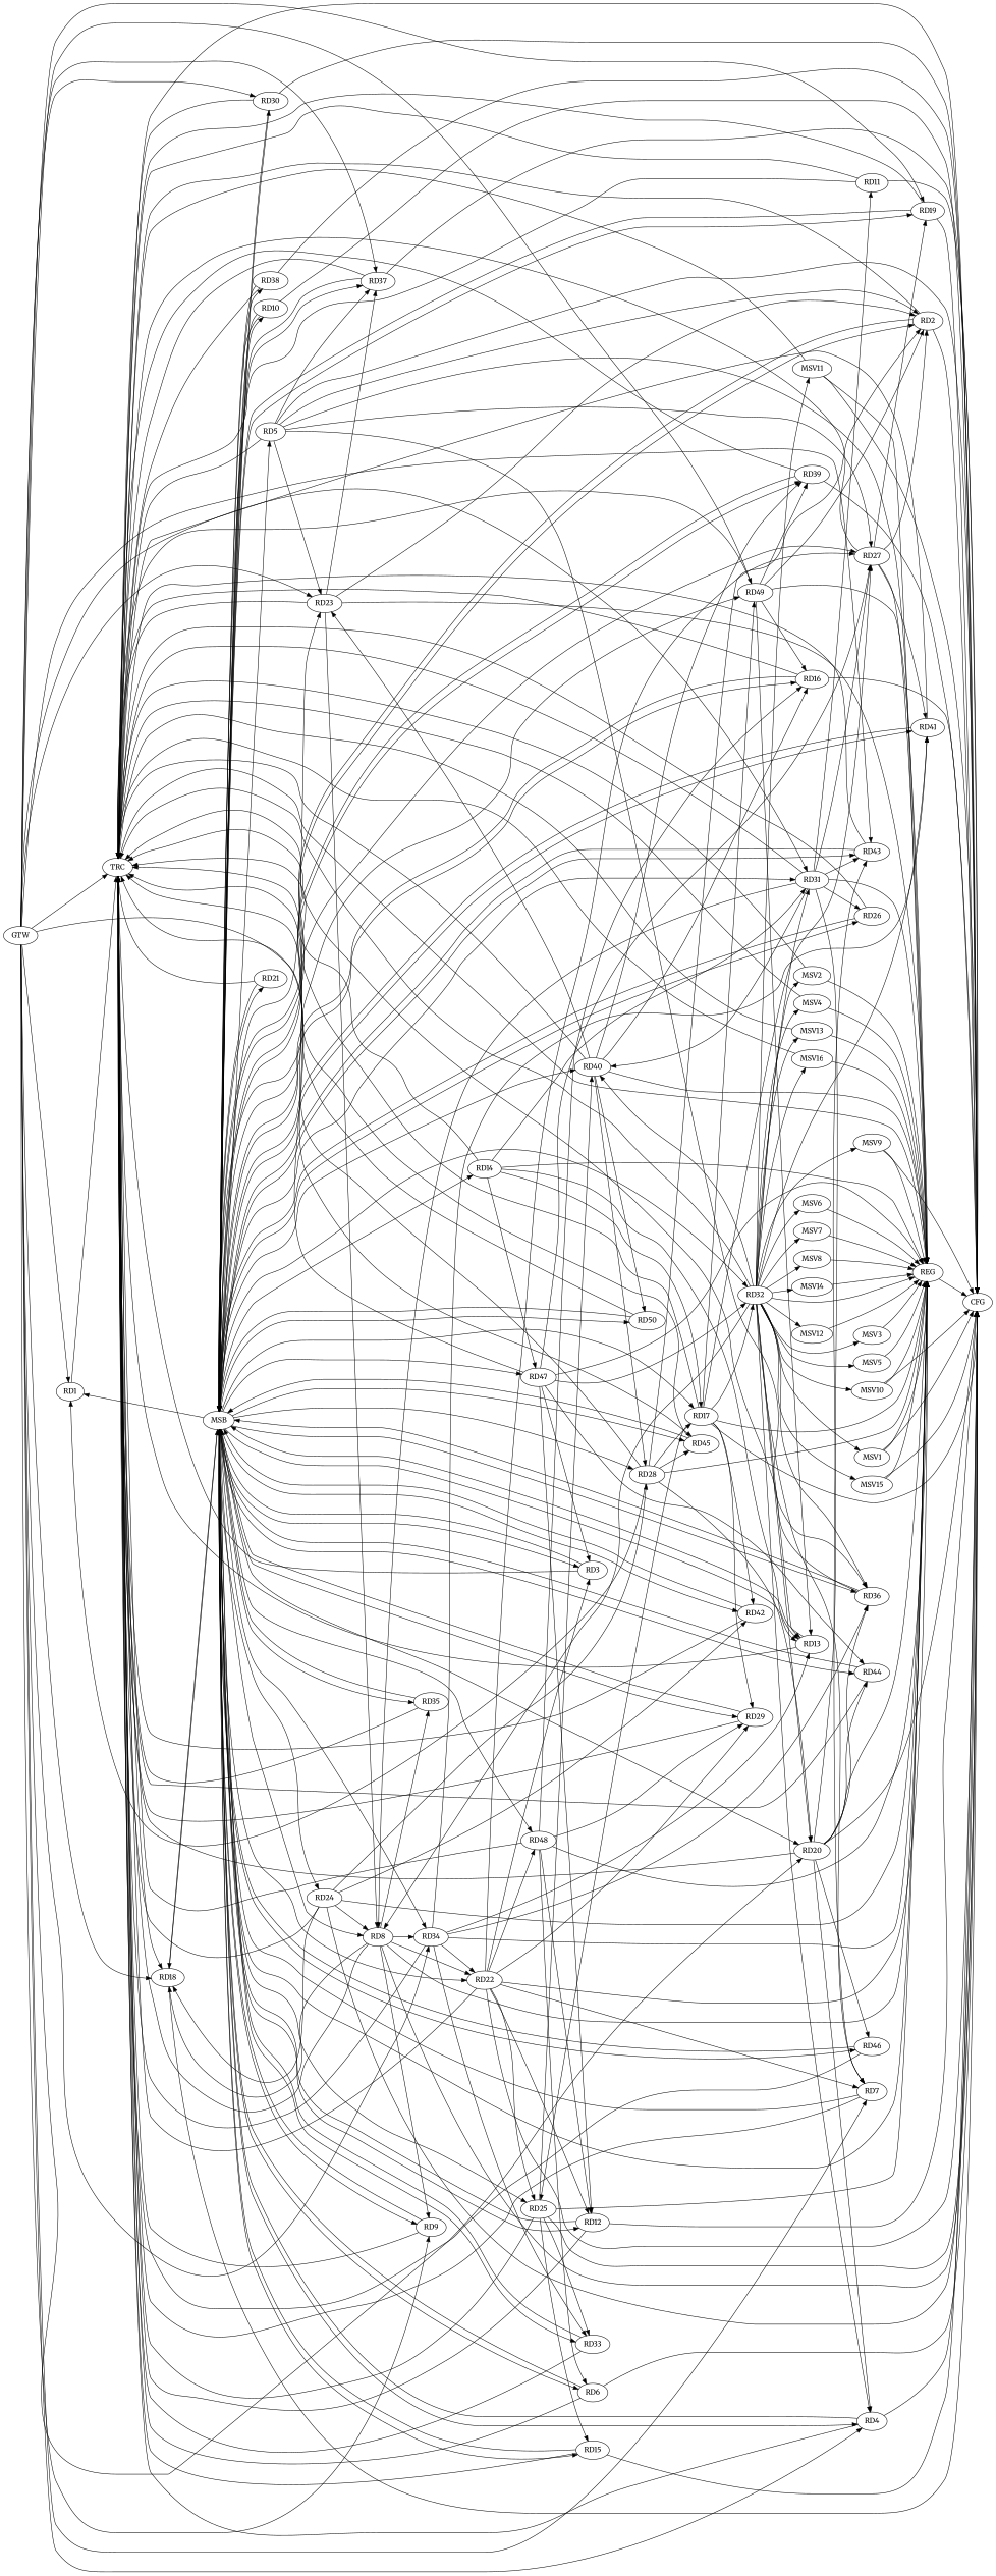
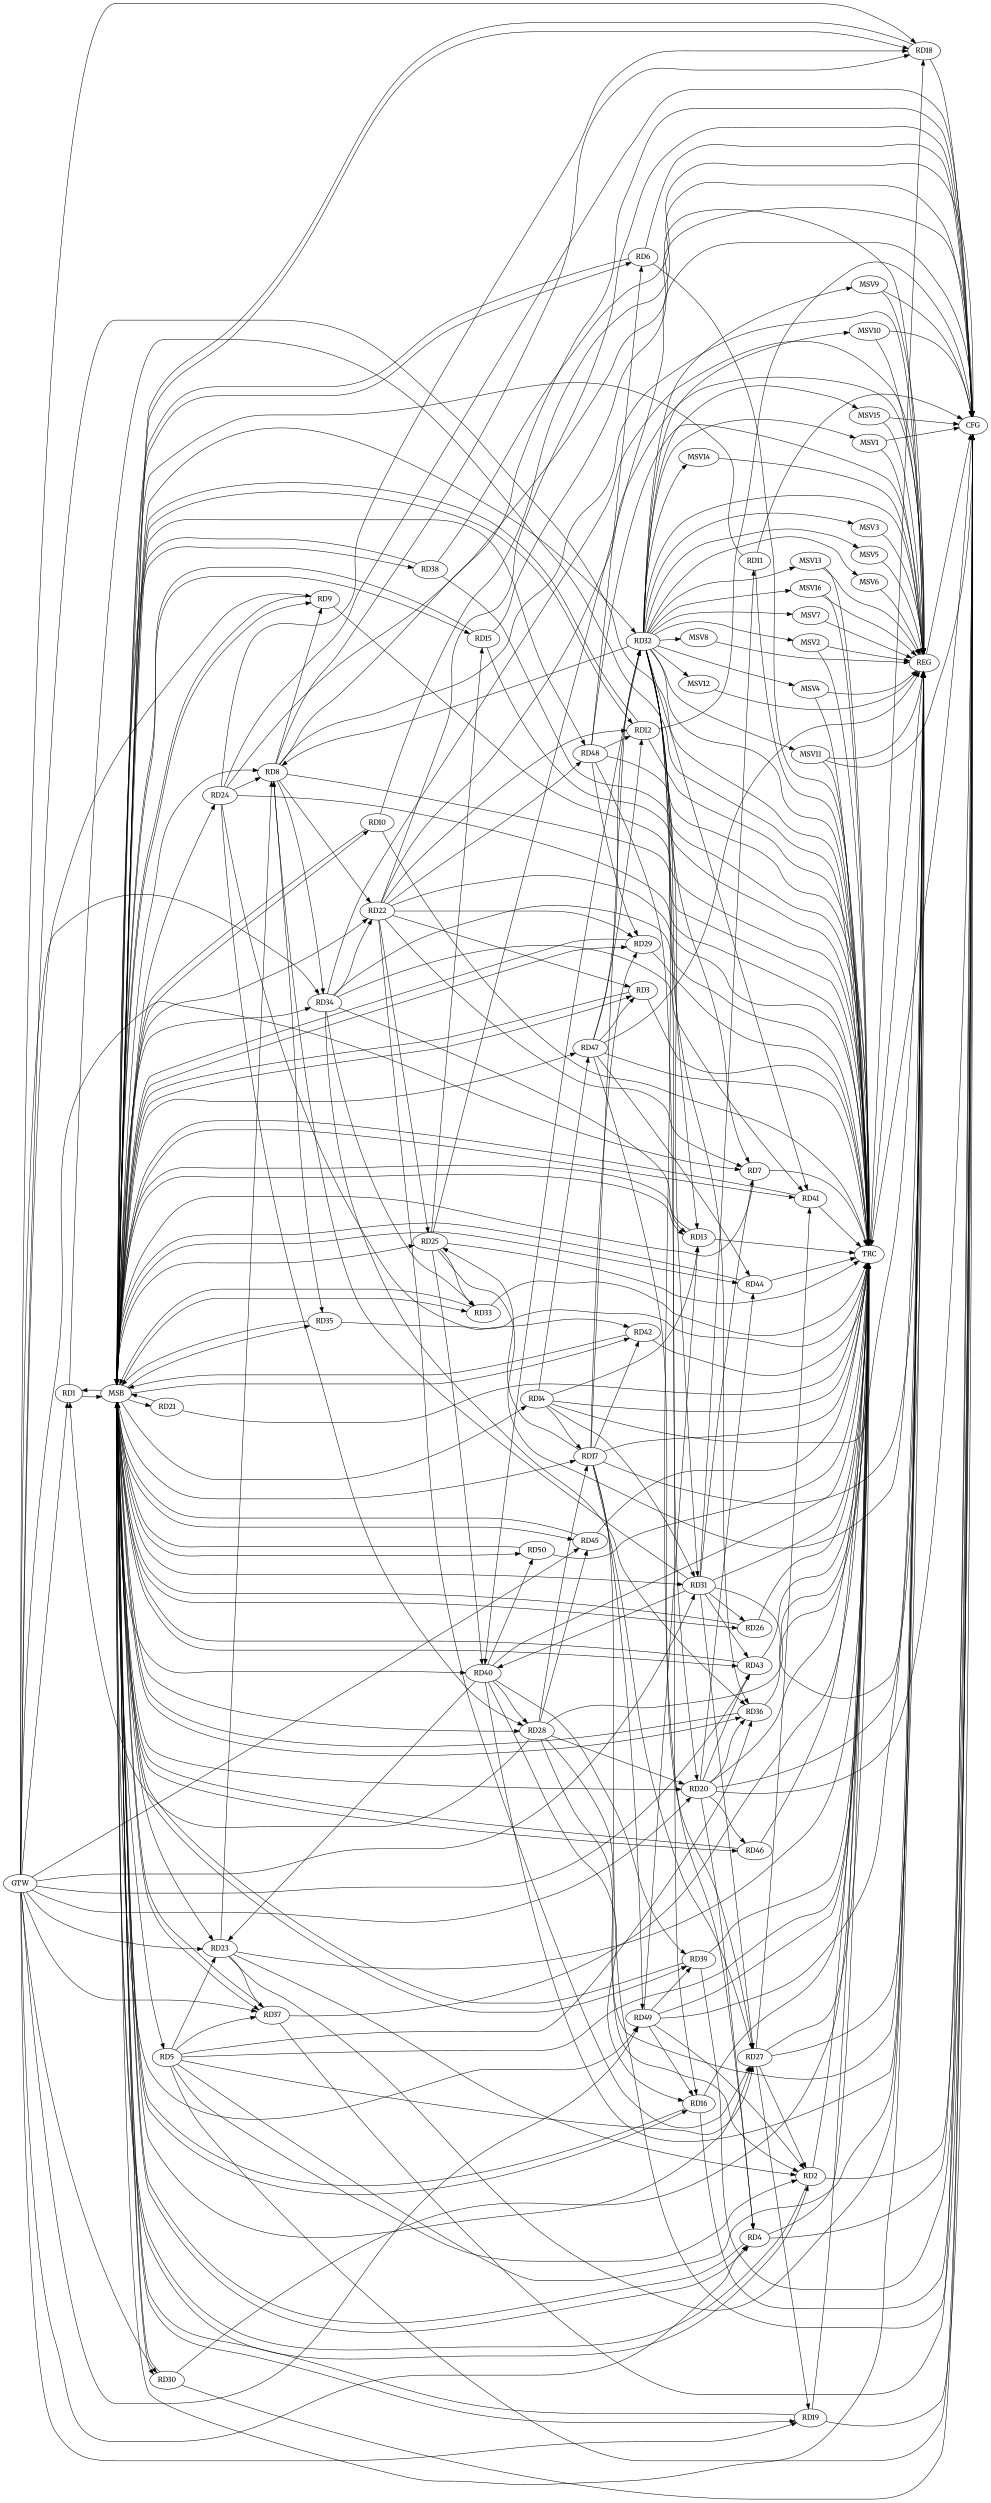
  strict digraph {
    fontname=Merriweather
    rankdir=LR
    node [fontname=Merriweather]
    edge [fontname=Merriweather]
    n1 [label=RD1]
    n2 [label=MSB]
    n3 [label=TRC]
    n4 [label=RD2]
    n5 [label=RD3]
    n6 [label=RD4]
    n7 [label=RD5]
    n8 [label=RD23]
    n9 [label=RD27]
    n10 [label=RD36]
    n11 [label=RD37]
    n12 [label=REG]
    n13 [label=RD6]
    n14 [label=RD8]
    n15 [label=RD9]
    n16 [label=RD18]
    n17 [label=RD22]
    n18 [label=RD34]
    n19 [label=RD35]
    n20 [label=RD10]
    n21 [label=RD12]
    n22 [label=RD13]
    n23 [label=RD14]
    n24 [label=RD17]
    n25 [label=RD31]
    n26 [label=RD47]
    n27 [label=RD15]
    n28 [label=RD16]
    n29 [label=RD25]
    n30 [label=RD29]
    n31 [label=RD32]
    n32 [label=RD42]
    n33 [label=RD49]
    n34 [label=RD19]
    n35 [label=RD20]
    n36 [label=RD43]
    n37 [label=RD44]
    n38 [label=RD46]
    n39 [label=RD21]
    n40 [label=RD48]
    n41 [label=RD24]
    n42 [label=RD28]
    n43 [label=RD33]
    n44 [label=RD40]
    n45 [label=RD26]
    n46 [label=RD41]
    n47 [label=RD45]
    n48 [label=RD30]
    n49 [label=RD38]
    n50 [label=RD39]
    n51 [label=RD50]
    n52 [label=CFG]
    n53 [label=RD7]
    n54 [label=RD11]
    n55 [label=MSV1]
    n56 [label=MSV2]
    n57 [label=MSV3]
    n58 [label=MSV4]
    n59 [label=MSV5]
    n60 [label=MSV6]
    n61 [label=MSV7]
    n62 [label=MSV8]
    n63 [label=MSV9]
    n64 [label=MSV10]
    n65 [label=MSV11]
    n66 [label=MSV12]
    n67 [label=MSV13]
    n68 [label=MSV14]
    n69 [label=MSV15]
    n70 [label=MSV16]
    n71 [label=GTW]
+   n1 -> n2
    n1 -> n3
    n2 -> n1
    n2 -> n4
    n2 -> n5
    n2 -> n6
    n2 -> n7
    n2 -> n8
    n2 -> n9
    n2 -> n10
    n2 -> n11
    n2 -> n12
    n2 -> n13
    n2 -> n14
    n2 -> n15
    n2 -> n16
    n2 -> n17
    n2 -> n18
    n2 -> n19
    n2 -> n20
    n2 -> n21
    n2 -> n22
    n2 -> n23
    n2 -> n24
    n2 -> n25
    n2 -> n26
    n2 -> n27
    n2 -> n28
    n2 -> n29
    n2 -> n30
    n2 -> n31
    n2 -> n32
    n2 -> n33
    n2 -> n34
    n2 -> n35
    n2 -> n36
    n2 -> n37
    n2 -> n38
    n2 -> n39
    n2 -> n40
    n2 -> n41
    n2 -> n42
    n2 -> n43
    n2 -> n44
    n2 -> n45
    n2 -> n46
    n2 -> n47
    n2 -> n48
    n2 -> n49
    n2 -> n50
    n2 -> n51
    n3 -> n12
    n3 -> n16
    n4 -> n2
    n4 -> n3
    n4 -> n52
    n5 -> n2
    n5 -> n3
    n6 -> n2
    n6 -> n3
    n6 -> n52
    n7 -> n3
    n7 -> n4
    n7 -> n8
    n7 -> n9
    n7 -> n10
    n7 -> n11
    n7 -> n12
    n7 -> n52
    n8 -> n3
    n8 -> n4
    n8 -> n11
    n8 -> n12
    n8 -> n14
    n9 -> n3
    n9 -> n4
    n9 -> n12
    n9 -> n34
    n9 -> n46
    n10 -> n2
    n10 -> n3
    n11 -> n2
    n11 -> n3
    n11 -> n52
    n12 -> n52
    n13 -> n2
    n13 -> n3
    n13 -> n52
    n14 -> n3
    n14 -> n12
    n14 -> n15
    n14 -> n16
    n14 -> n17
    n14 -> n18
    n14 -> n19
    n14 -> n52
    n15 -> n2
    n15 -> n3
    n16 -> n2
    n16 -> n52
    n17 -> n3
    n17 -> n5
    n17 -> n9
    n17 -> n12
    n17 -> n21
    n17 -> n29
    n17 -> n30
    n17 -> n40
    n17 -> n52
    n17 -> n53
    n18 -> n3
    n18 -> n10
    n18 -> n12
    n18 -> n17
    n18 -> n22
    n18 -> n43
    n18 -> n46
    n19 -> n2
    n19 -> n3
    n20 -> n2
    n20 -> n3
    n20 -> n52
    n21 -> n2
    n21 -> n3
    n21 -> n52
    n22 -> n2
    n22 -> n3
    n23 -> n3
    n23 -> n12
    n23 -> n22
    n23 -> n24
    n23 -> n25
    n23 -> n26
    n24 -> n3
    n24 -> n9
    n24 -> n12
    n24 -> n29
    n24 -> n30
    n24 -> n31
    n24 -> n32
    n24 -> n33
    n24 -> n52
    n25 -> n3
    n25 -> n9
    n25 -> n12
    n25 -> n14
    n25 -> n36
    n25 -> n44
    n25 -> n45
    n25 -> n53
    n25 -> n54
    n26 -> n3
    n26 -> n5
    n26 -> n9
    n26 -> n12
    n26 -> n21
    n26 -> n31
    n26 -> n37
    n27 -> n2
    n27 -> n3
    n27 -> n52
    n28 -> n2
    n28 -> n3
    n28 -> n52
    n29 -> n3
    n29 -> n12
    n29 -> n27
    n29 -> n43
    n29 -> n44
    n29 -> n52
    n30 -> n2
    n30 -> n3
    n31 -> n3
    n31 -> n6
    n31 -> n10
    n31 -> n12
    n31 -> n14
    n31 -> n22
    n31 -> n25
    n31 -> n35
    n31 -> n44
    n31 -> n46
    n31 -> n53
    n31 -> n55
    n31 -> n56
    n31 -> n57
    n31 -> n58
    n31 -> n59
    n31 -> n60
    n31 -> n61
    n31 -> n62
    n31 -> n63
    n31 -> n64
    n31 -> n65
    n31 -> n66
    n31 -> n67
    n31 -> n68
    n31 -> n69
    n31 -> n70
    n32 -> n2
    n32 -> n3
    n33 -> n3
    n33 -> n4
    n33 -> n12
    n33 -> n22
    n33 -> n28
    n33 -> n50
    n34 -> n2
    n34 -> n3
    n34 -> n52
    n35 -> n3
    n35 -> n6
    n35 -> n10
    n35 -> n12
    n35 -> n36
    n35 -> n37
    n35 -> n38
    n35 -> n52
    n36 -> n2
    n36 -> n3
    n37 -> n2
    n37 -> n3
    n38 -> n2
    n38 -> n3
    n39 -> n2
    n39 -> n3
    n40 -> n3
    n40 -> n12
    n40 -> n13
    n40 -> n21
    n40 -> n28
    n40 -> n30
    n41 -> n3
    n41 -> n12
    n41 -> n14
    n41 -> n16
    n41 -> n32
    n41 -> n42
    n41 -> n52
    n42 -> n1
    n42 -> n3
    n42 -> n4
    n42 -> n12
    n42 -> n24
    n42 -> n35
    n42 -> n47
    n43 -> n2
    n43 -> n3
    n44 -> n3
    n44 -> n8
    n44 -> n12
    n44 -> n28
    n44 -> n42
    n44 -> n50
    n44 -> n51
    n45 -> n2
    n45 -> n3
    n46 -> n2
    n46 -> n3
    n47 -> n2
    n47 -> n3
    n48 -> n2
    n48 -> n3
    n48 -> n52
    n49 -> n2
    n49 -> n3
    n49 -> n52
    n50 -> n2
    n50 -> n3
    n50 -> n52
    n51 -> n2
    n51 -> n3
    n52 -> n3
    n53 -> n2
    n53 -> n3
    n54 -> n2
    n54 -> n3
    n54 -> n52
    n55 -> n12
    n55 -> n52
    n56 -> n3
    n56 -> n12
    n57 -> n12
    n58 -> n3
    n58 -> n12
    n59 -> n12
    n60 -> n12
    n61 -> n12
    n62 -> n12
    n63 -> n12
    n63 -> n52
    n64 -> n12
    n64 -> n52
    n65 -> n3
    n65 -> n12
    n65 -> n52
    n66 -> n12
    n67 -> n3
    n67 -> n12
    n68 -> n12
    n69 -> n12
    n69 -> n52
    n70 -> n3
    n70 -> n12
    n71 -> n1
    n71 -> n3
    n71 -> n6
    n71 -> n8
    n71 -> n11
    n71 -> n15
    n71 -> n16
    n71 -> n18
    n71 -> n25
    n71 -> n33
    n71 -> n34
    n71 -> n35
    n71 -> n36
    n71 -> n47
    n71 -> n48
    n71 -> n53
  }
